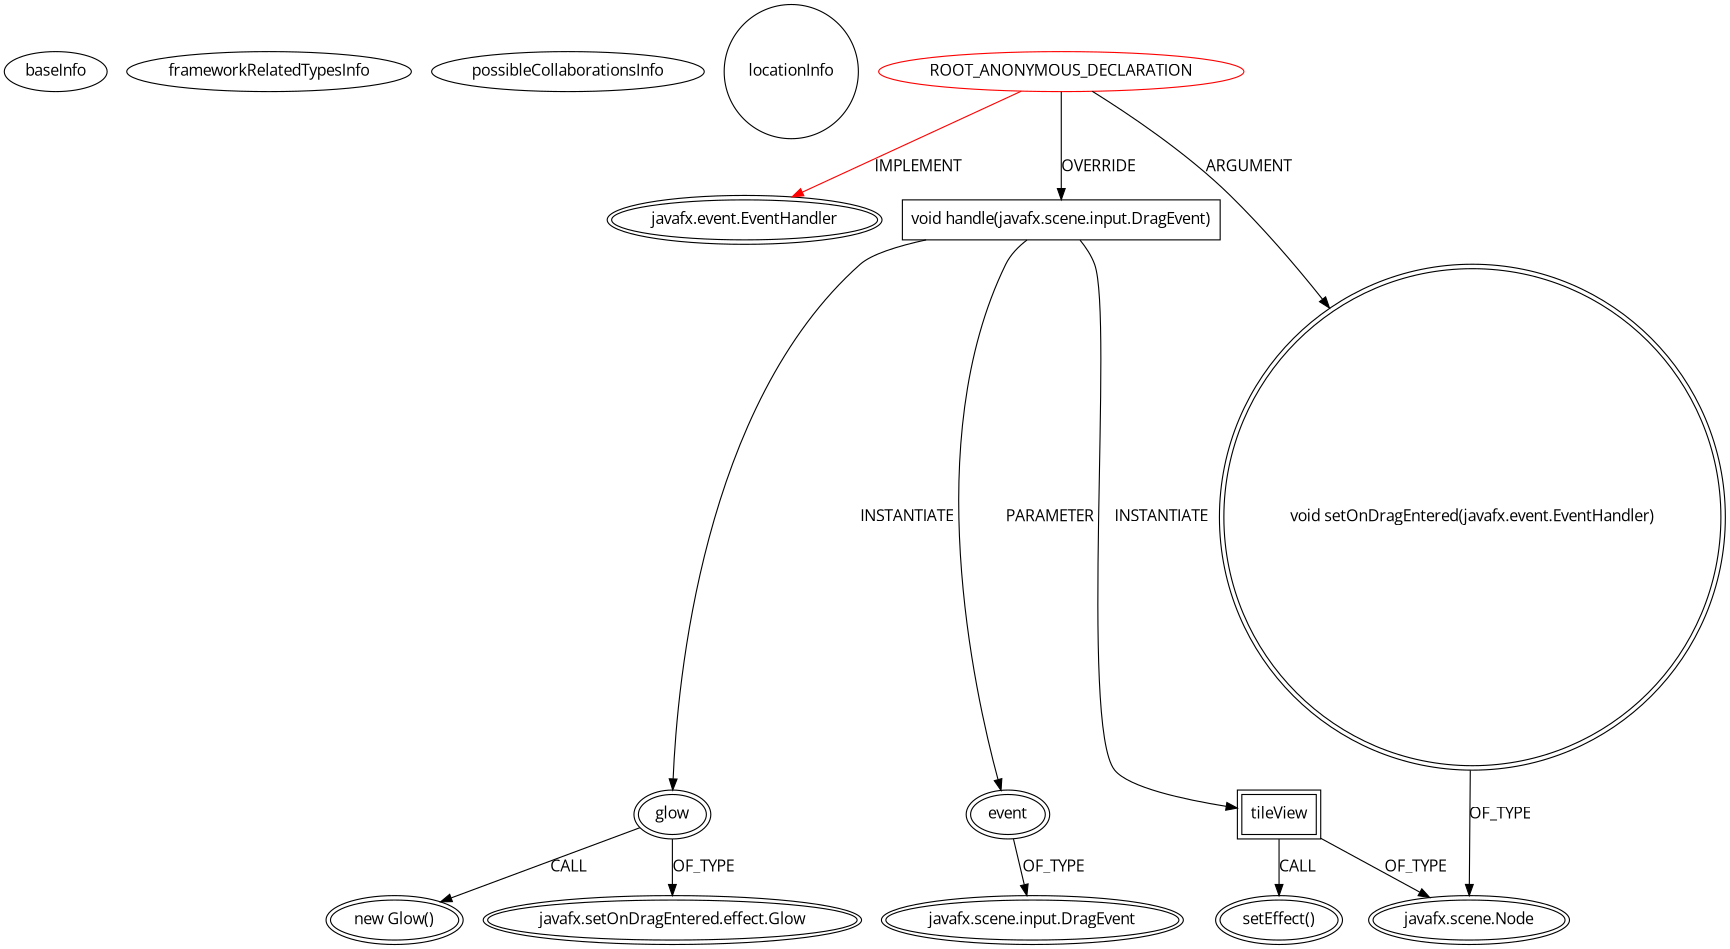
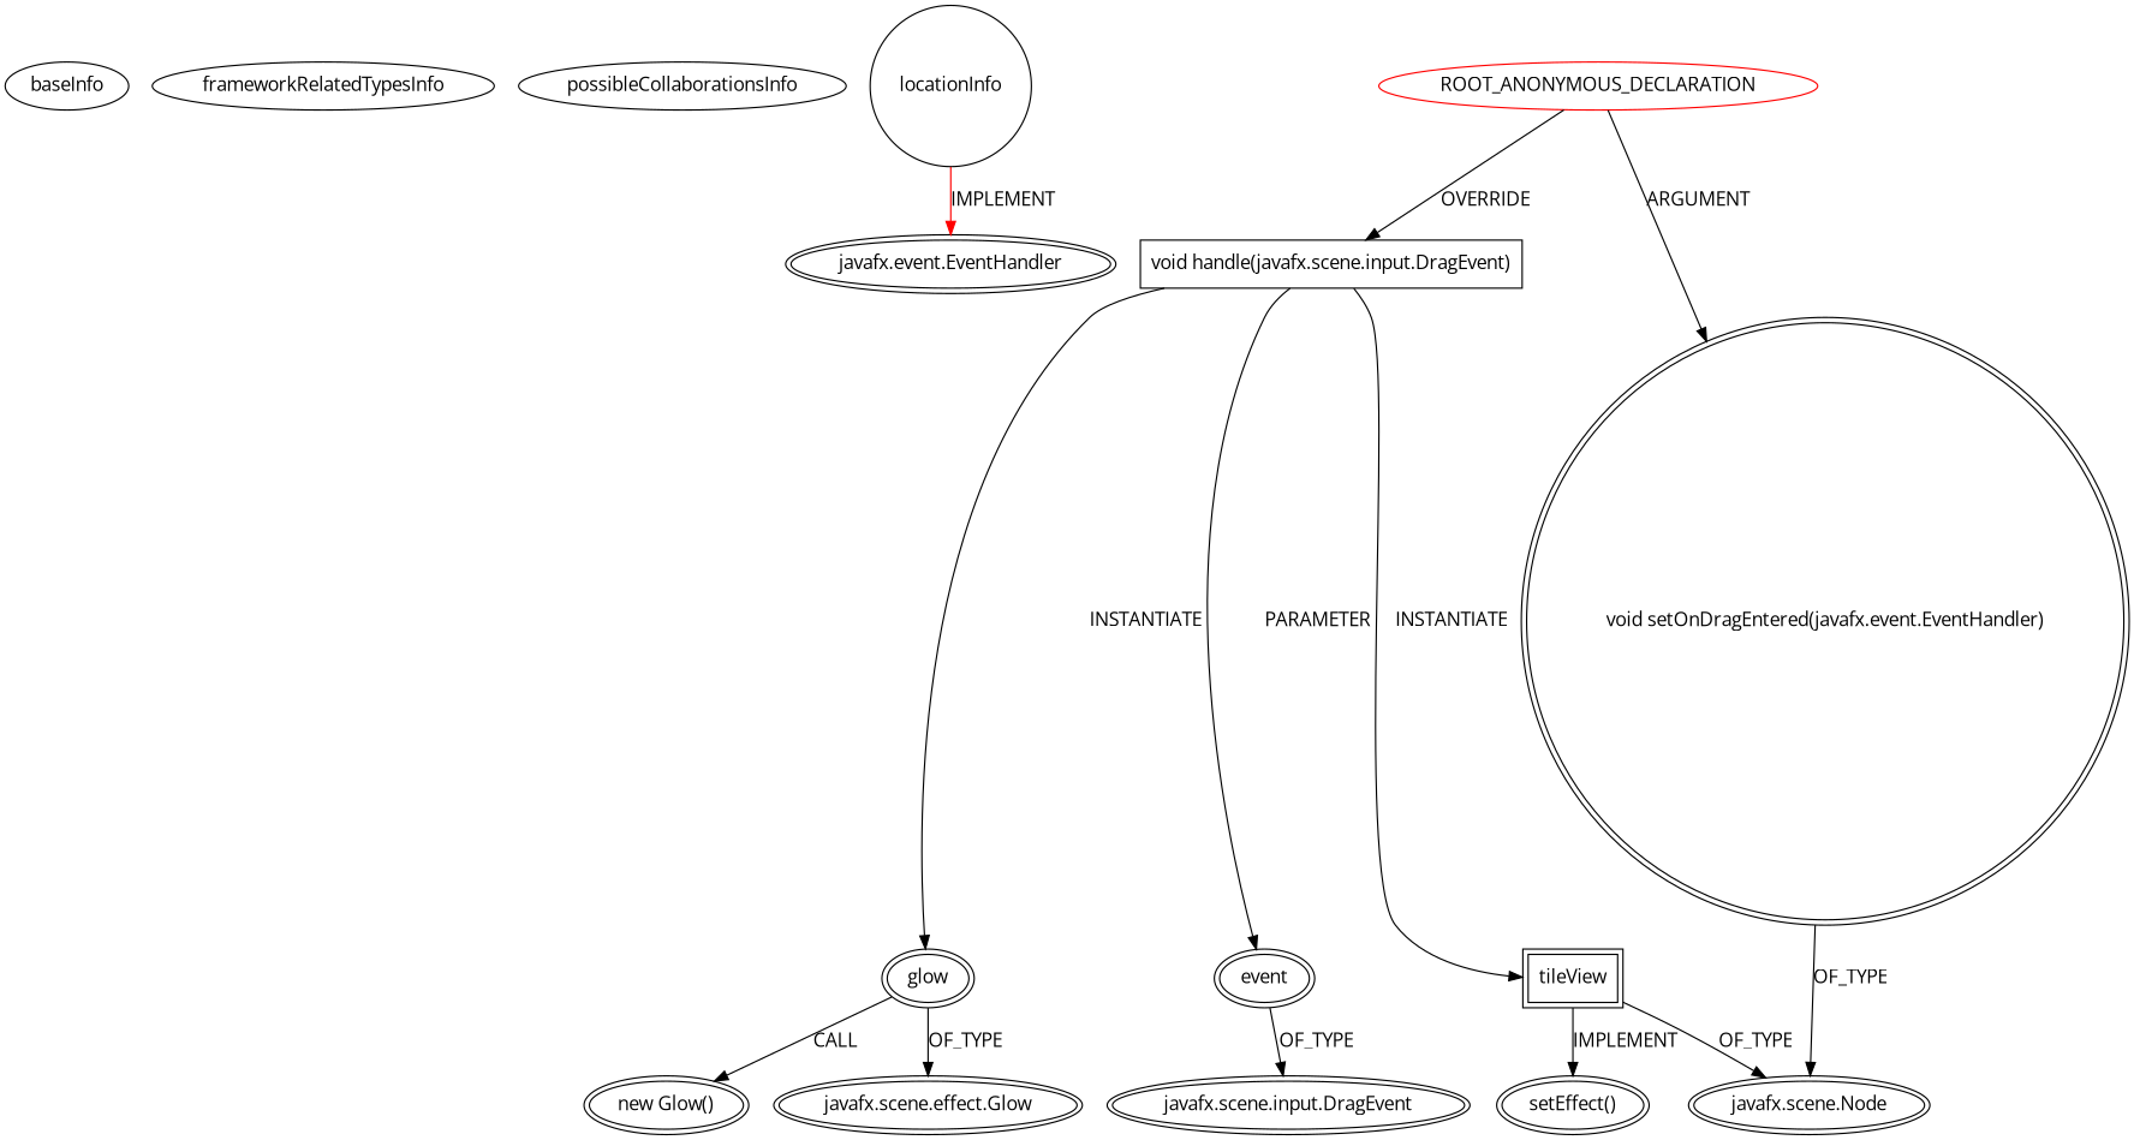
  digraph {
    fontname="Open Sans"
    node [fontname="Open Sans" isFrameworkType=true peripheries=2]
    edge [fontname="Open Sans"]
    baseInfo [category=extension_graph graphId=3904 isAnonymous=true possibleRelation=false isFrameworkType="" peripheries=""]
    frameworkRelatedTypesInfo [0="javafx.event.EventHandler" isFrameworkType="" peripheries=""]
    possibleCollaborationsInfo [isFrameworkType="" peripheries=""]
    locationInfo [contextSignature="void registerDragability()" filePath="/prashker-KingsSGF/KingsSGF-master/src/uiSam/HexTileView.java" graphId=3904 projectName="prashker-KingsSGF" shape=circle isFrameworkType="" peripheries=""]
    n5 [color=red isFrameworkType=false label=ROOT_ANONYMOUS_DECLARATION vertexType=ROOT_ANONYMOUS_DECLARATION peripheries=""]
    n6 [label="javafx.event.EventHandler" vertexType=FRAMEWORK_INTERFACE_TYPE]
    n7 [isFrameworkType=false label="void handle(javafx.scene.input.DragEvent)" shape=box vertexType=OVERRIDING_METHOD_DECLARATION peripheries=""]
    n8 [label="void setOnDragEntered(javafx.event.EventHandler)" shape=circle vertexType=OUTSIDE_CALL]
    n9 [label=event vertexType=PARAMETER_DECLARATION]
    n10 [label=glow shape=ellipse vertexType=VARIABLE_EXPRESION]
    n11 [label=tileView shape=box vertexType=VARIABLE_EXPRESION]
    n12 [label="javafx.scene.Node" vertexType=FRAMEWORK_CLASS_TYPE]
    n13 [label="javafx.scene.input.DragEvent" vertexType=FRAMEWORK_CLASS_TYPE]
-   n14 [label="javafx.setOnDragEntered.effect.Glow" vertexType=FRAMEWORK_CLASS_TYPE]
+   n14 [label="javafx.scene.effect.Glow" vertexType=FRAMEWORK_CLASS_TYPE]
    n15 [label="new Glow()" vertexType=CONSTRUCTOR_CALL]
    n16 [label="setEffect()" shape=ellipse vertexType=INSIDE_CALL]
-   n5 -> n6 [color=red label=IMPLEMENT]
+   locationInfo -> n6 [color=red label=IMPLEMENT]
    n5 -> n7 [label=OVERRIDE]
    n5 -> n8 [label=ARGUMENT]
    n7 -> n9 [label=PARAMETER]
    n7 -> n10 [label=INSTANTIATE]
    n7 -> n11 [label=INSTANTIATE]
    n8 -> n12 [label=OF_TYPE]
    n9 -> n13 [label=OF_TYPE]
    n10 -> n14 [label=OF_TYPE]
    n10 -> n15 [label=CALL]
    n11 -> n12 [label=OF_TYPE]
-   n11 -> n16 [label=CALL]
+   n11 -> n16 [label=IMPLEMENT]
  }
